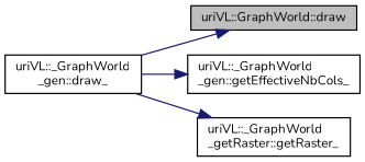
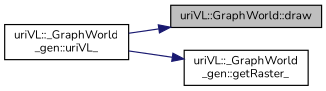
  digraph {
    fontname=Nunito
    rankdir=LR
    node [color=black fillcolor=white fontname=Nunito fontsize=10 shape=record style=filled]
    edge [color=midnightblue fontname=Nunito fontsize=10 labelfontname=Helvetica labelfontsize=10 style=solid]
    n1 [fillcolor=grey75 fontcolor=black height=0.2 label="uriVL::GraphWorld::draw" width=0.4]
-   n2 [height=0.2 label="uriVL::_GraphWorld\l_gen::draw_" width=0.4]
-   n3 [height=0.2 label="uriVL::_GraphWorld\l_gen::getEffectiveNbCols_" width=0.4]
-   n4 [height=0.2 label="uriVL::_GraphWorld\l_getRaster::getRaster_" width=0.4]
+   n2 [height=0.2 label="uriVL::_GraphWorld\l_gen::uriVL_" width=0.4]
+   n4 [height=0.2 label="uriVL::_GraphWorld\l_gen::getRaster_" width=0.4]
    n2 -> n1
-   n2 -> n3
    n2 -> n4
  }
